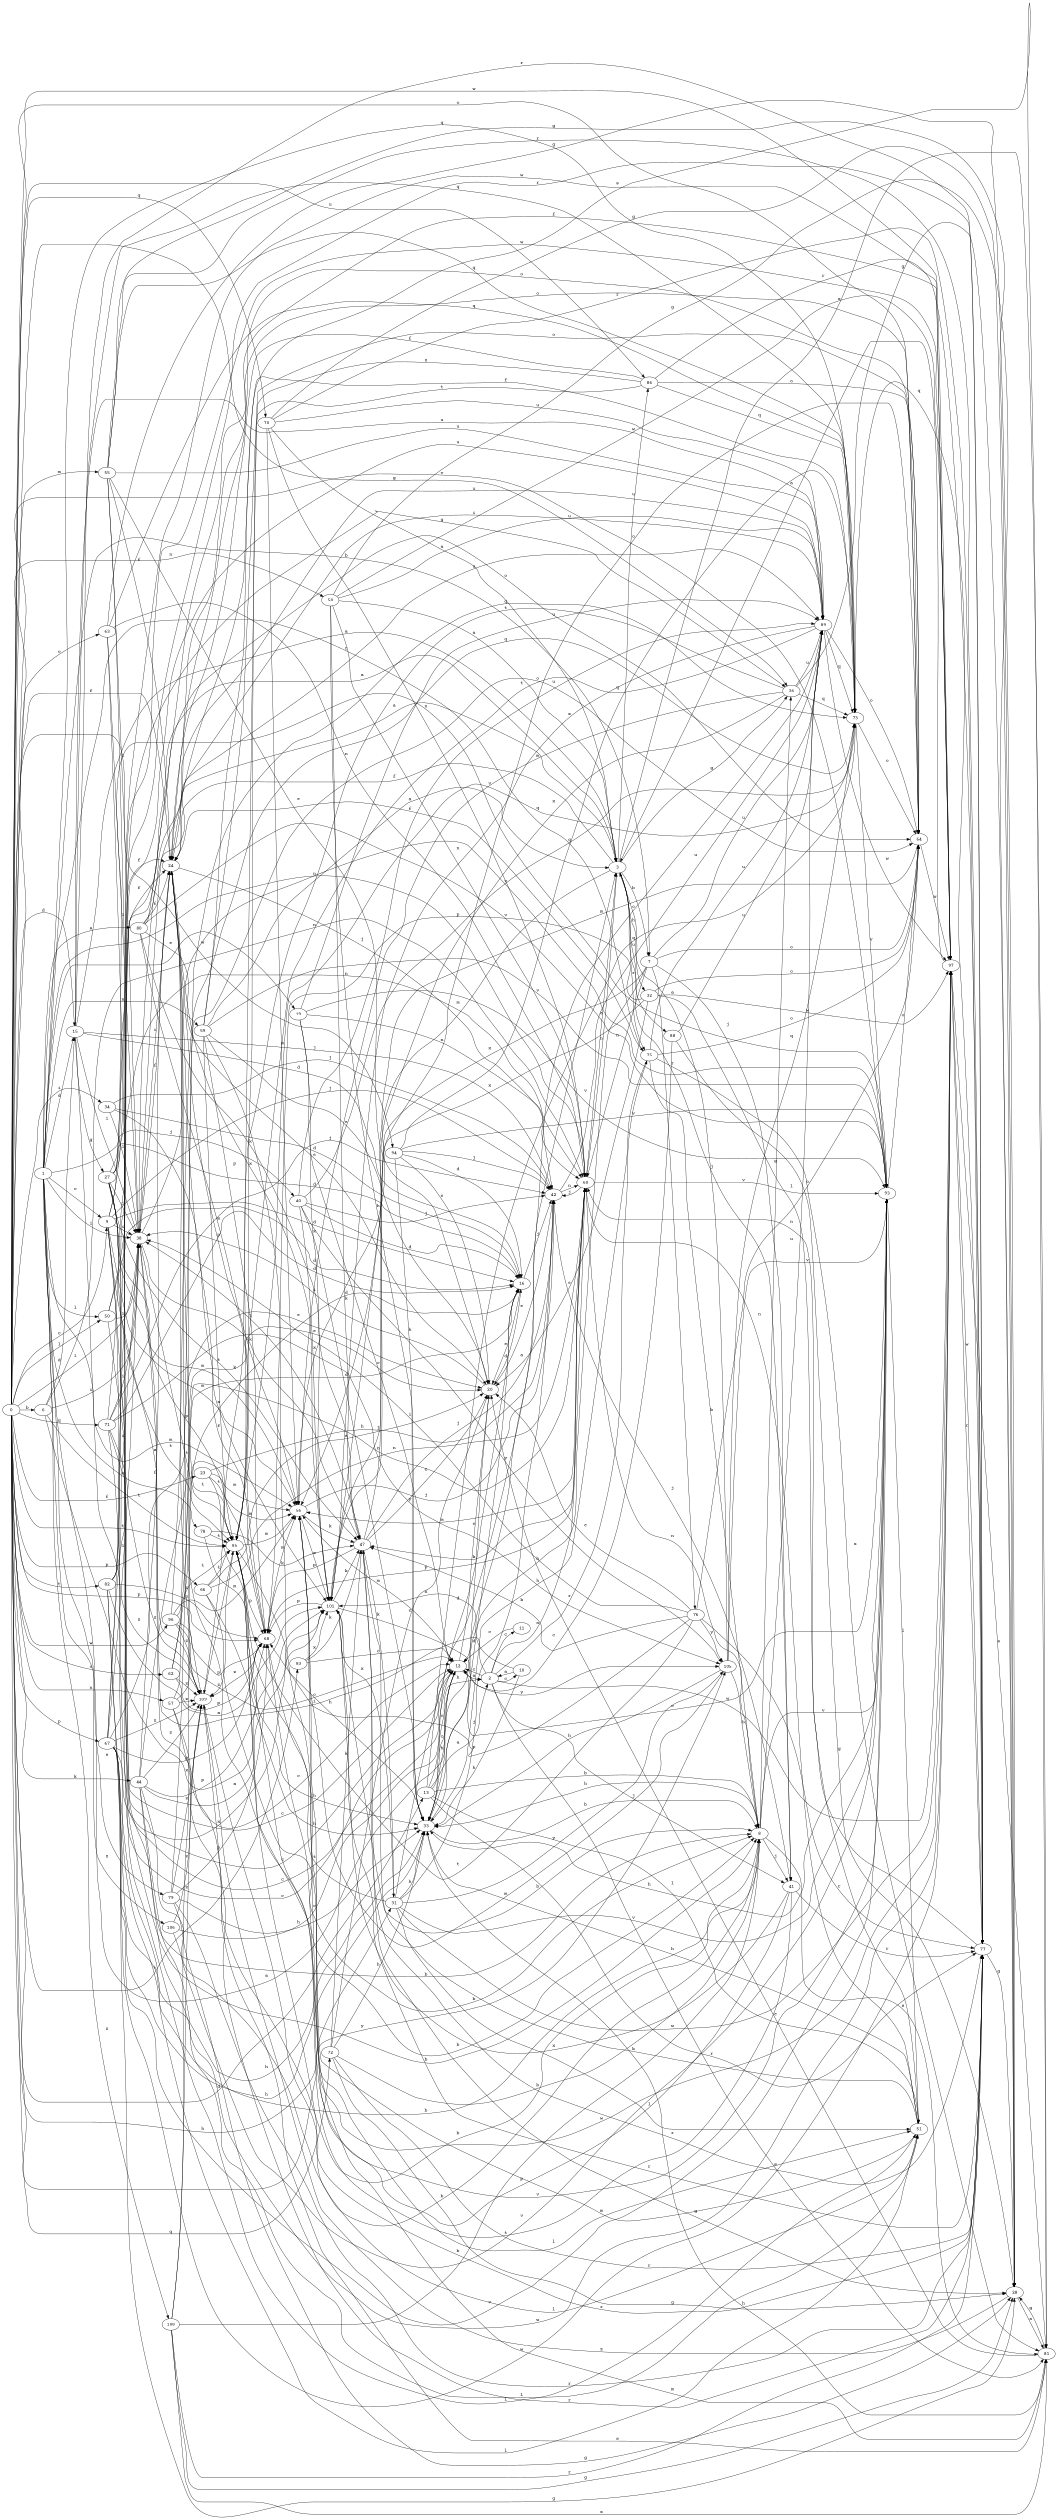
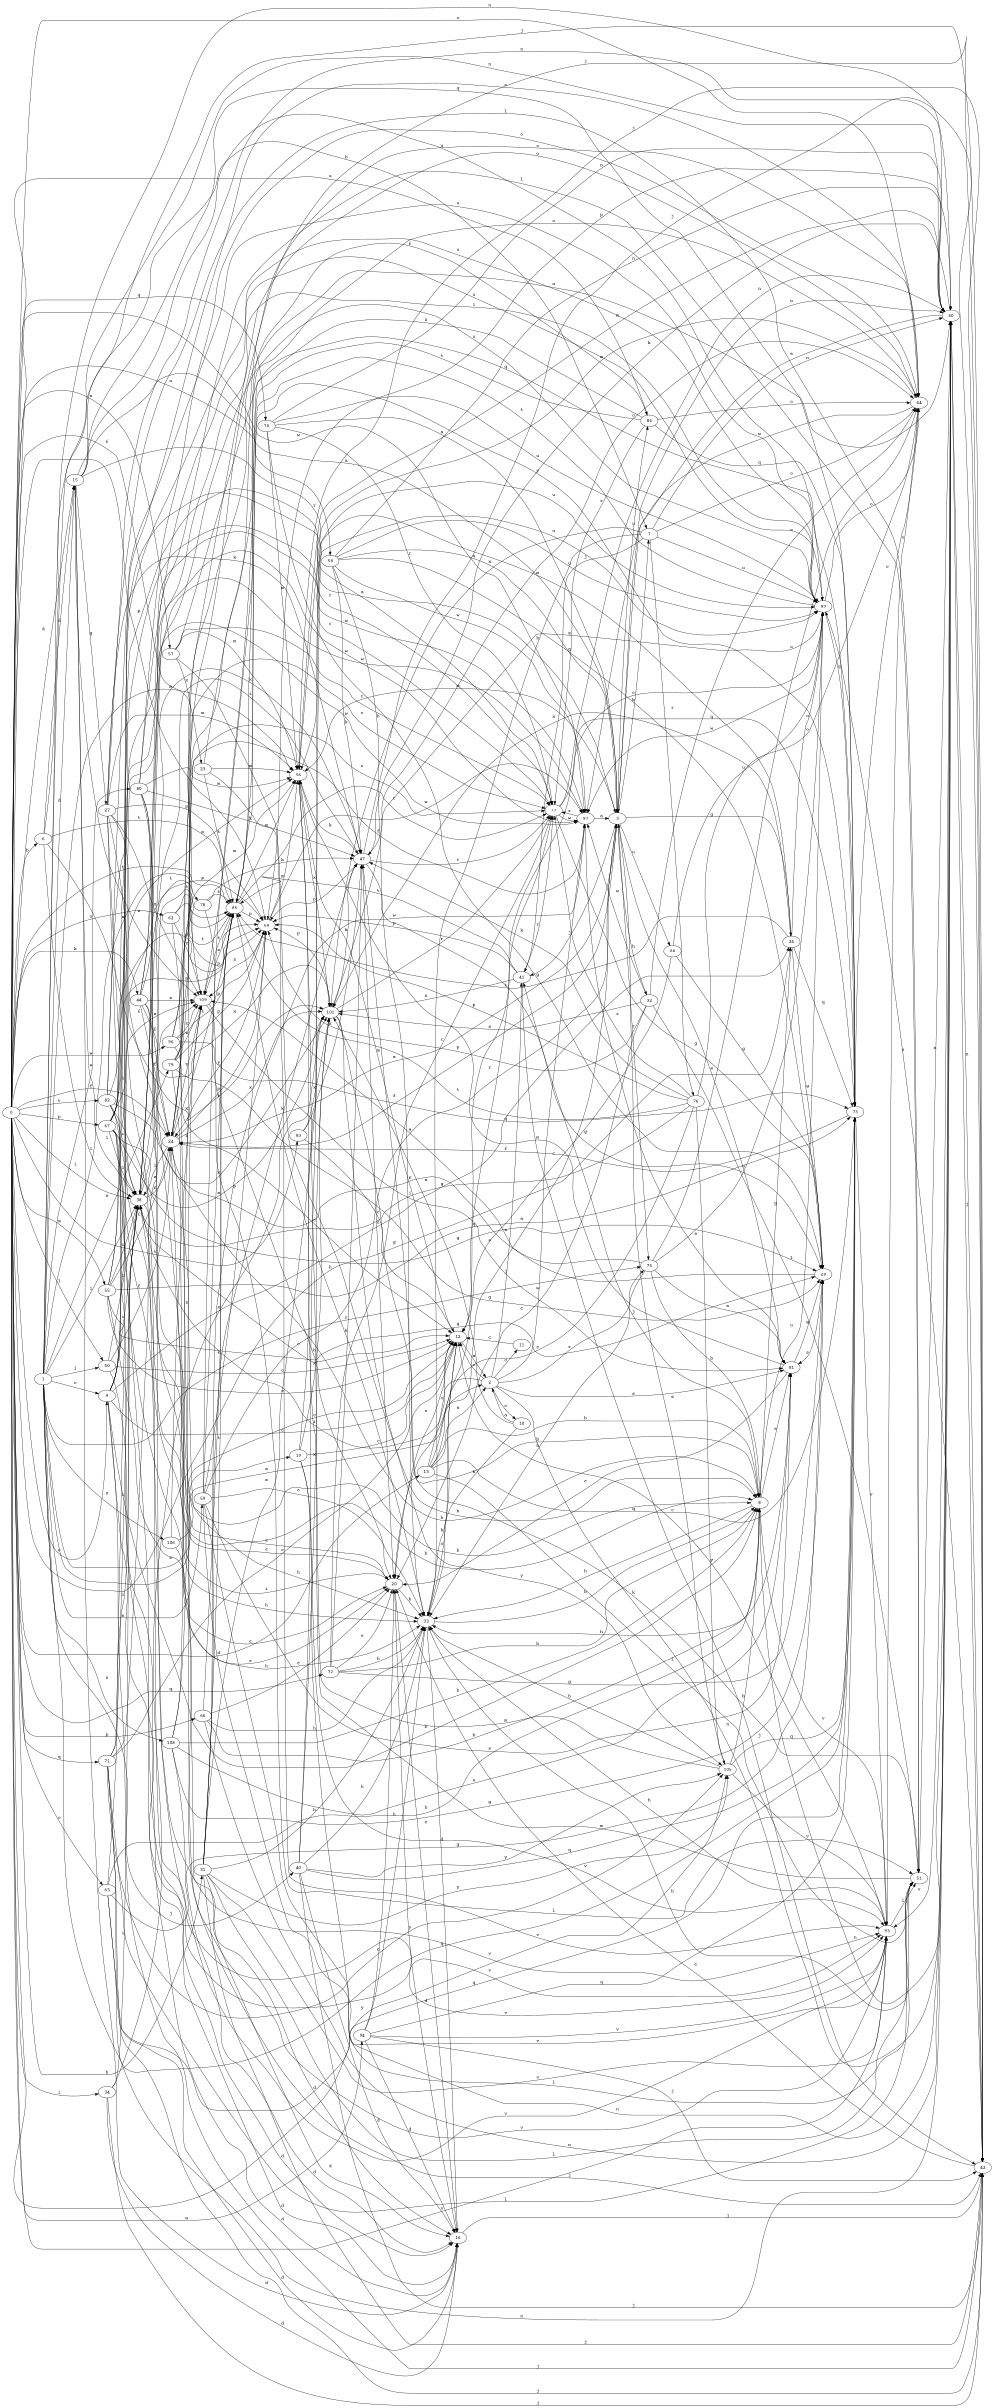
  strict digraph {
    fontname="Courier Prime"
    rankdir=LR
    node [fontname="Courier Prime"]
    edge [fontname="Courier Prime"]
    0
    6
    9
    13
    15
    23
    24
    26
    31
    34
    38
    44
    50
    55
    57
    58
    62
    63
    64
    66
    67
    68
    70
    71
    72
    82
    83
    85
    86
    93
    94
    96
    97
    105
    60
    101
    56
    12
    8
    16
    42
    2
    73
    3
    51
    77
    89
    27
    109
    28
    33
    47
    20
    81
    1
    7
    19
    40
    59
    75
    78
    79
    80
    106
    108
    10
    11
    41
    76
    32
    88
    0 -> 6 [label=b]
    0 -> 9 [label=c]
    0 -> 13 [label=d]
    0 -> 15 [label=d]
    0 -> 23 [label=f]
    0 -> 24 [label=f]
    0 -> 26 [label=g]
    0 -> 31 [label=h]
    0 -> 34 [label=i]
    0 -> 38 [label=i]
    0 -> 44 [label=k]
    0 -> 50 [label=l]
    0 -> 55 [label=m]
    0 -> 57 [label=n]
    0 -> 58 [label=n]
    0 -> 62 [label=o]
    0 -> 63 [label=o]
    0 -> 64 [label=o]
    0 -> 66 [label=p]
    0 -> 67 [label=p]
    0 -> 68 [label=p]
    0 -> 70 [label=q]
    0 -> 71 [label=q]
    0 -> 72 [label=q]
    0 -> 82 [label=t]
    0 -> 83 [label=t]
    0 -> 85 [label=t]
    0 -> 86 [label=u]
    0 -> 93 [label=v]
    0 -> 94 [label=w]
    0 -> 96 [label=w]
    0 -> 97 [label=w]
    0 -> 105 [label=y]
    6 -> 15 [label=d]
    6 -> 38 [label=i]
    6 -> 85 [label=t]
    6 -> 60 [label=n]
    6 -> 101 [label=x]
    9 -> 26 [label=g]
    9 -> 38 [label=i]
    9 -> 85 [label=t]
    9 -> 97 [label=w]
    9 -> 56 [label=m]
    9 -> 12 [label=c]
    9 -> 8 [label=b]
    9 -> 16 [label=d]
    9 -> 42 [label=j]
    13 -> 12 [label=c]
    13 -> 8 [label=b]
    13 -> 2 [label=a]
    13 -> 73 [label=q]
    13 -> 3 [label=a]
    13 -> 51 [label=l]
    13 -> 77 [label=r]
    15 -> 38 [label=i]
    15 -> 16 [label=d]
    15 -> 42 [label=j]
    15 -> 73 [label=q]
    15 -> 3 [label=a]
    15 -> 77 [label=r]
    15 -> 89 [label=u]
    15 -> 27 [label=g]
    15 -> 109 [label=z]
    23 -> 85 [label=t]
    23 -> 93 [label=v]
    23 -> 56 [label=m]
    23 -> 42 [label=j]
    24 -> 38 [label=i]
    24 -> 64 [label=o]
    24 -> 68 [label=p]
    24 -> 85 [label=t]
    24 -> 101 [label=x]
    24 -> 8 [label=b]
    24 -> 42 [label=j]
    24 -> 3 [label=a]
    24 -> 109 [label=z]
    26 -> 85 [label=t]
    26 -> 101 [label=x]
    26 -> 56 [label=m]
    26 -> 73 [label=q]
    26 -> 89 [label=u]
    26 -> 28 [label=g]
    31 -> 85 [label=t]
    31 -> 93 [label=v]
    31 -> 97 [label=w]
    31 -> 105 [label=y]
    31 -> 101 [label=x]
    31 -> 16 [label=d]
    31 -> 42 [label=j]
    31 -> 51 [label=l]
    31 -> 33 [label=h]
-   47 -> 31 [label=k]
+   31 -> 47 [label=k]
    34 -> 38 [label=i]
    34 -> 101 [label=x]
    34 -> 16 [label=d]
    34 -> 42 [label=j]
    38 -> 24 [label=f]
    38 -> 85 [label=t]
    38 -> 93 [label=v]
    38 -> 12 [label=c]
    38 -> 89 [label=u]
    38 -> 47 [label=k]
    44 -> 24 [label=f]
    44 -> 68 [label=p]
    44 -> 97 [label=w]
    44 -> 101 [label=x]
    44 -> 8 [label=b]
    44 -> 51 [label=l]
    44 -> 109 [label=z]
    44 -> 20 [label=e]
    50 -> 24 [label=f]
    50 -> 38 [label=i]
    50 -> 12 [label=c]
    50 -> 16 [label=d]
    55 -> 24 [label=f]
    55 -> 38 [label=i]
    55 -> 12 [label=c]
    55 -> 73 [label=q]
    55 -> 77 [label=r]
    55 -> 89 [label=u]
    55 -> 28 [label=g]
    55 -> 20 [label=e]
    57 -> 56 [label=m]
    57 -> 8 [label=b]
    57 -> 73 [label=q]
    57 -> 77 [label=r]
    57 -> 109 [label=z]
    58 -> 97 [label=w]
    58 -> 60 [label=n]
    58 -> 3 [label=a]
    58 -> 89 [label=u]
    58 -> 28 [label=g]
    58 -> 33 [label=h]
    58 -> 47 [label=k]
    62 -> 68 [label=p]
    62 -> 85 [label=t]
    62 -> 16 [label=d]
    62 -> 109 [label=z]
    63 -> 38 [label=i]
    63 -> 60 [label=n]
    63 -> 8 [label=b]
    63 -> 73 [label=q]
    63 -> 28 [label=g]
    64 -> 97 [label=w]
    64 -> 56 [label=m]
    66 -> 85 [label=t]
    66 -> 60 [label=n]
    66 -> 8 [label=b]
    66 -> 33 [label=h]
    66 -> 20 [label=e]
    67 -> 38 [label=i]
    67 -> 64 [label=o]
    67 -> 68 [label=p]
    67 -> 93 [label=v]
    67 -> 97 [label=w]
    67 -> 101 [label=x]
    67 -> 3 [label=a]
    67 -> 109 [label=z]
    67 -> 28 [label=g]
    67 -> 33 [label=h]
    67 -> 20 [label=e]
    68 -> 24 [label=f]
    68 -> 97 [label=w]
    68 -> 56 [label=m]
    68 -> 109 [label=z]
    70 -> 60 [label=n]
    70 -> 56 [label=m]
    70 -> 3 [label=a]
    70 -> 77 [label=r]
    70 -> 89 [label=u]
    70 -> 28 [label=g]
    71 -> 38 [label=i]
    71 -> 97 [label=w]
    71 -> 105 [label=y]
    71 -> 12 [label=c]
    71 -> 16 [label=d]
    71 -> 42 [label=j]
    71 -> 51 [label=l]
    71 -> 109 [label=z]
    72 -> 8 [label=b]
    72 -> 77 [label=r]
    72 -> 28 [label=g]
    72 -> 33 [label=h]
    72 -> 47 [label=k]
    72 -> 20 [label=e]
    82 -> 38 [label=i]
    82 -> 68 [label=p]
    82 -> 101 [label=x]
    82 -> 8 [label=b]
    82 -> 77 [label=r]
    82 -> 89 [label=u]
    82 -> 33 [label=h]
    83 -> 101 [label=x]
    83 -> 12 [label=c]
    83 -> 47 [label=k]
    85 -> 68 [label=p]
    85 -> 56 [label=m]
-   85 -> 73 [label=q]
+   85 -> 73 [label=y]
    85 -> 77 [label=r]
    85 -> 109 [label=z]
    85 -> 33 [label=h]
    86 -> 24 [label=f]
    86 -> 64 [label=o]
    86 -> 85 [label=t]
    86 -> 73 [label=q]
    86 -> 77 [label=r]
    86 -> 109 [label=z]
    93 -> 64 [label=o]
    93 -> 12 [label=c]
    93 -> 51 [label=l]
    93 -> 33 [label=h]
    94 -> 93 [label=v]
    94 -> 16 [label=d]
    94 -> 42 [label=j]
    94 -> 73 [label=q]
    94 -> 33 [label=h]
    94 -> 20 [label=e]
    96 -> 68 [label=p]
    96 -> 60 [label=n]
    96 -> 56 [label=m]
    96 -> 12 [label=c]
    96 -> 73 [label=q]
    96 -> 109 [label=z]
    97 -> 24 [label=f]
    97 -> 3 [label=a]
    97 -> 77 [label=r]
    97 -> 81 [label=s]
    105 -> 93 [label=v]
    105 -> 56 [label=m]
    105 -> 8 [label=b]
    105 -> 73 [label=q]
    105 -> 3 [label=a]
    105 -> 33 [label=h]
    60 -> 68 [label=p]
    60 -> 93 [label=v]
    60 -> 56 [label=m]
    60 -> 42 [label=j]
    60 -> 3 [label=a]
    60 -> 47 [label=k]
    101 -> 68 [label=p]
    101 -> 105 [label=y]
    101 -> 8 [label=b]
    101 -> 77 [label=r]
    101 -> 47 [label=k]
    56 -> 101 [label=x]
    56 -> 42 [label=j]
    56 -> 47 [label=k]
    12 -> 56 [label=m]
    12 -> 2 [label=a]
    12 -> 33 [label=h]
    12 -> 20 [label=e]
    8 -> 26 [label=g]
    8 -> 93 [label=v]
    8 -> 60 [label=n]
    8 -> 89 [label=u]
    8 -> 33 [label=h]
    8 -> 81 [label=s]
    8 -> 41 [label=j]
    16 -> 42 [label=j]
    16 -> 20 [label=e]
    42 -> 60 [label=n]
    42 -> 89 [label=u]
    42 -> 20 [label=e]
    2 -> 38 [label=i]
    2 -> 97 [label=w]
    2 -> 60 [label=n]
    2 -> 12 [label=c]
    2 -> 81 [label=s]
    2 -> 75 [label=r]
    2 -> 10 [label=c]
    2 -> 11 [label=c]
    2 -> 41 [label=j]
    73 -> 24 [label=f]
    73 -> 64 [label=o]
    73 -> 93 [label=v]
    3 -> 24 [label=f]
    3 -> 26 [label=g]
    3 -> 86 [label=u]
    3 -> 60 [label=n]
    3 -> 56 [label=m]
    3 -> 81 [label=s]
    3 -> 7 [label=b]
    3 -> 75 [label=r]
    3 -> 41 [label=j]
    3 -> 32 [label=h]
    3 -> 88 [label=u]
    51 -> 60 [label=n]
    51 -> 56 [label=m]
    51 -> 33 [label=h]
    51 -> 47 [label=k]
    77 -> 97 [label=w]
    77 -> 60 [label=n]
    77 -> 73 [label=q]
    77 -> 28 [label=g]
    89 -> 38 [label=i]
    89 -> 64 [label=o]
    89 -> 85 [label=t]
    89 -> 97 [label=w]
    89 -> 101 [label=x]
    89 -> 12 [label=c]
    89 -> 73 [label=q]
    27 -> 24 [label=f]
    27 -> 38 [label=i]
    27 -> 68 [label=p]
    27 -> 93 [label=v]
    27 -> 60 [label=n]
    27 -> 56 [label=m]
    27 -> 16 [label=d]
    27 -> 51 [label=l]
    27 -> 109 [label=z]
    27 -> 47 [label=k]
    109 -> 85 [label=t]
    109 -> 51 [label=l]
    109 -> 81 [label=s]
    28 -> 109 [label=z]
    28 -> 81 [label=s]
    33 -> 12 [label=c]
    33 -> 8 [label=b]
    33 -> 16 [label=d]
    47 -> 38 [label=i]
    47 -> 64 [label=o]
    47 -> 68 [label=p]
    47 -> 42 [label=j]
    47 -> 77 [label=r]
    47 -> 28 [label=g]
    47 -> 20 [label=e]
    20 -> 38 [label=i]
    20 -> 16 [label=d]
    20 -> 33 [label=h]
    81 -> 56 [label=m]
    81 -> 28 [label=g]
    81 -> 33 [label=h]
    81 -> 20 [label=e]
    1 -> 9 [label=c]
    1 -> 15 [label=d]
    1 -> 38 [label=i]
    1 -> 50 [label=l]
    1 -> 60 [label=n]
    1 -> 56 [label=m]
    1 -> 2 [label=a]
    1 -> 73 [label=q]
    1 -> 7 [label=b]
    1 -> 19 [label=e]
    1 -> 40 [label=j]
    1 -> 59 [label=n]
    1 -> 75 [label=r]
    1 -> 78 [label=s]
    1 -> 79 [label=s]
    1 -> 80 [label=s]
    1 -> 106 [label=z]
    1 -> 108 [label=z]
    7 -> 64 [label=o]
    7 -> 60 [label=n]
    7 -> 101 [label=x]
    7 -> 89 [label=u]
    7 -> 33 [label=h]
    7 -> 41 [label=j]
    7 -> 76 [label=r]
    19 -> 93 [label=v]
    19 -> 60 [label=n]
    19 -> 101 [label=x]
    19 -> 12 [label=c]
    19 -> 89 [label=u]
    40 -> 105 [label=y]
    40 -> 101 [label=x]
    40 -> 16 [label=d]
    40 -> 42 [label=j]
    40 -> 73 [label=q]
    40 -> 89 [label=u]
    40 -> 33 [label=h]
    59 -> 64 [label=o]
    59 -> 68 [label=p]
    59 -> 85 [label=t]
    59 -> 93 [label=v]
    59 -> 3 [label=a]
    59 -> 51 [label=l]
    59 -> 20 [label=e]
    59 -> 81 [label=s]
    75 -> 24 [label=f]
    75 -> 64 [label=o]
    75 -> 8 [label=b]
    75 -> 89 [label=u]
    75 -> 33 [label=h]
    75 -> 81 [label=s]
    78 -> 85 [label=t]
    78 -> 33 [label=h]
    78 -> 47 [label=k]
    79 -> 64 [label=o]
    79 -> 68 [label=p]
    79 -> 77 [label=r]
    79 -> 109 [label=z]
    79 -> 28 [label=g]
    79 -> 33 [label=h]
    80 -> 24 [label=f]
    80 -> 64 [label=o]
    80 -> 93 [label=v]
    80 -> 56 [label=m]
    80 -> 89 [label=u]
    80 -> 47 [label=k]
    80 -> 20 [label=e]
    106 -> 93 [label=v]
    106 -> 12 [label=c]
    106 -> 109 [label=z]
    108 -> 8 [label=b]
    108 -> 16 [label=d]
    108 -> 77 [label=r]
    108 -> 109 [label=z]
    108 -> 28 [label=g]
    108 -> 81 [label=s]
    10 -> 101 [label=x]
    10 -> 2 [label=a]
    10 -> 33 [label=h]
    11 -> 12 [label=c]
    41 -> 68 [label=p]
    41 -> 85 [label=t]
    41 -> 101 [label=x]
    41 -> 42 [label=j]
    41 -> 77 [label=r]
    76 -> 38 [label=i]
    76 -> 64 [label=o]
    76 -> 68 [label=p]
    76 -> 85 [label=t]
    76 -> 105 [label=y]
    76 -> 77 [label=r]
    76 -> 47 [label=k]
    76 -> 20 [label=e]
    32 -> 64 [label=o]
    32 -> 68 [label=p]
    32 -> 97 [label=w]
    32 -> 101 [label=x]
    32 -> 51 [label=l]
    32 -> 20 [label=e]
    88 -> 12 [label=c]
    88 -> 89 [label=u]
    88 -> 28 [label=g]
  }
